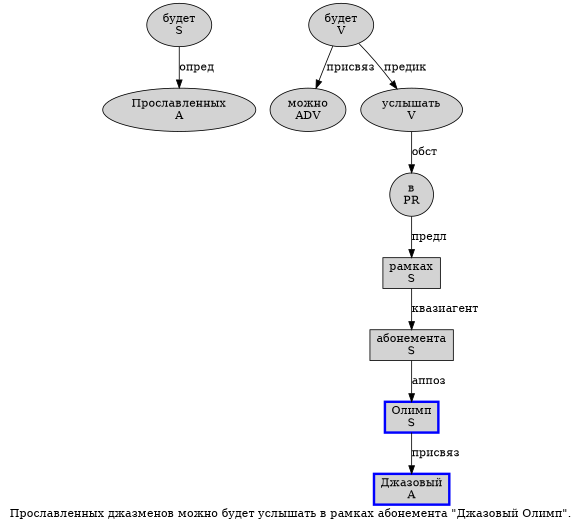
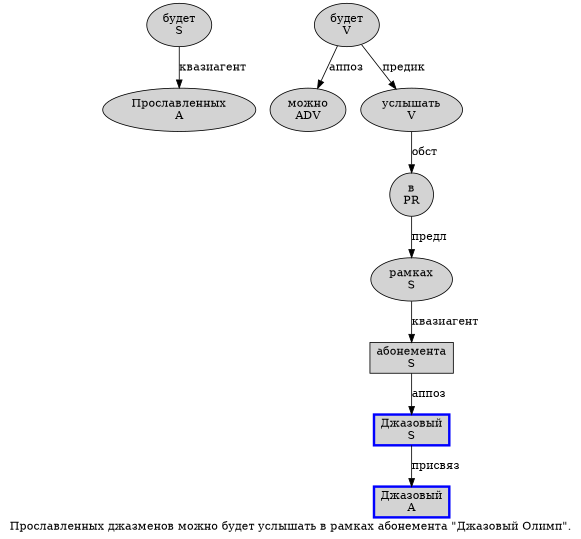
  digraph {
    label="Прославленных джазменов можно будет услышать в рамках абонемента \"Джазовый Олимп\"."
    node [fillcolor=lightgray penwidth=1 shape=ellipse style=filled]
    n1 [label="Прославленных\nA"]
    n2 [label="будет\nS"]
    n3 [label="можно\nADV"]
    n4 [label="будет\nV"]
    n5 [label="услышать\nV"]
    n6 [label="в\nPR"]
-   n7 [label="рамках\nS" shape=box]
+   n7 [label="рамках\nS"]
    n8 [label="абонемента\nS" shape=box]
-   n9 [color=blue label="Олимп\nS" penwidth=3 shape=box]
+   n9 [color=blue label="Джазовый\nS" penwidth=3 shape=box]
    n10 [color=blue label="Джазовый\nA" penwidth=3 shape=box]
-   n2 -> n1 [label="опред"]
-   n4 -> n3 [label="присвяз"]
+   n2 -> n1 [label="квазиагент"]
+   n4 -> n3 [label="аппоз"]
    n4 -> n5 [label="предик"]
    n5 -> n6 [label="обст"]
    n6 -> n7 [label="предл"]
    n7 -> n8 [label="квазиагент"]
    n8 -> n9 [label="аппоз"]
    n9 -> n10 [label="присвяз"]
  }
